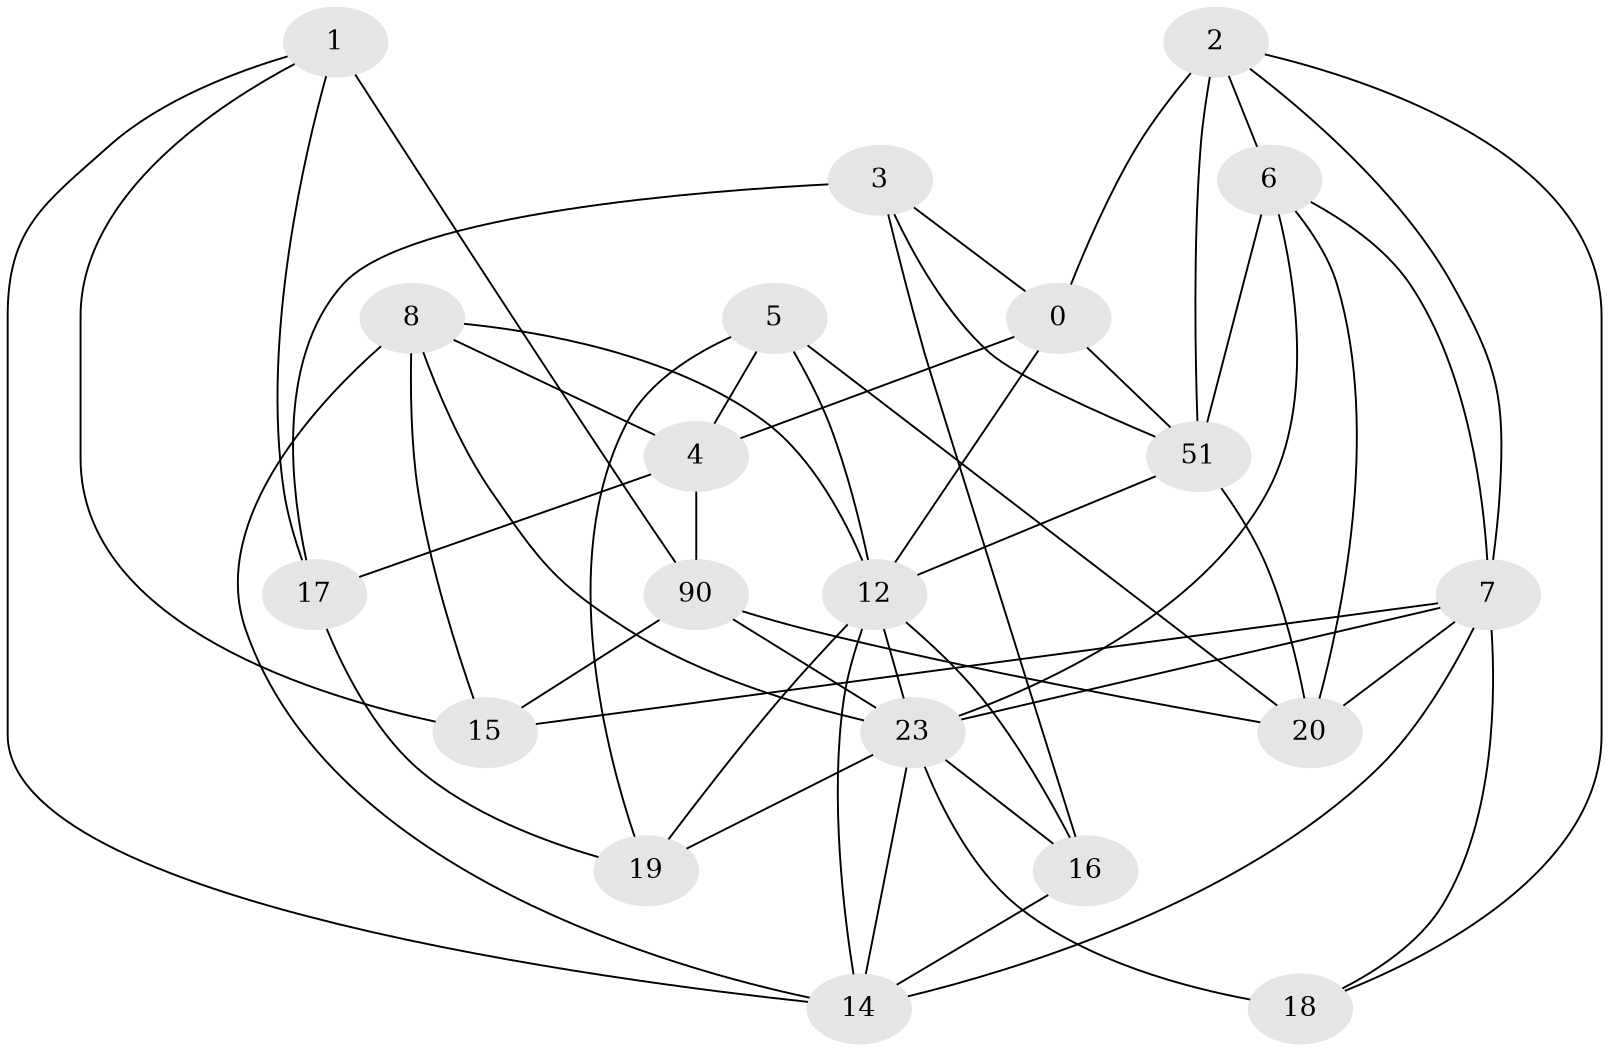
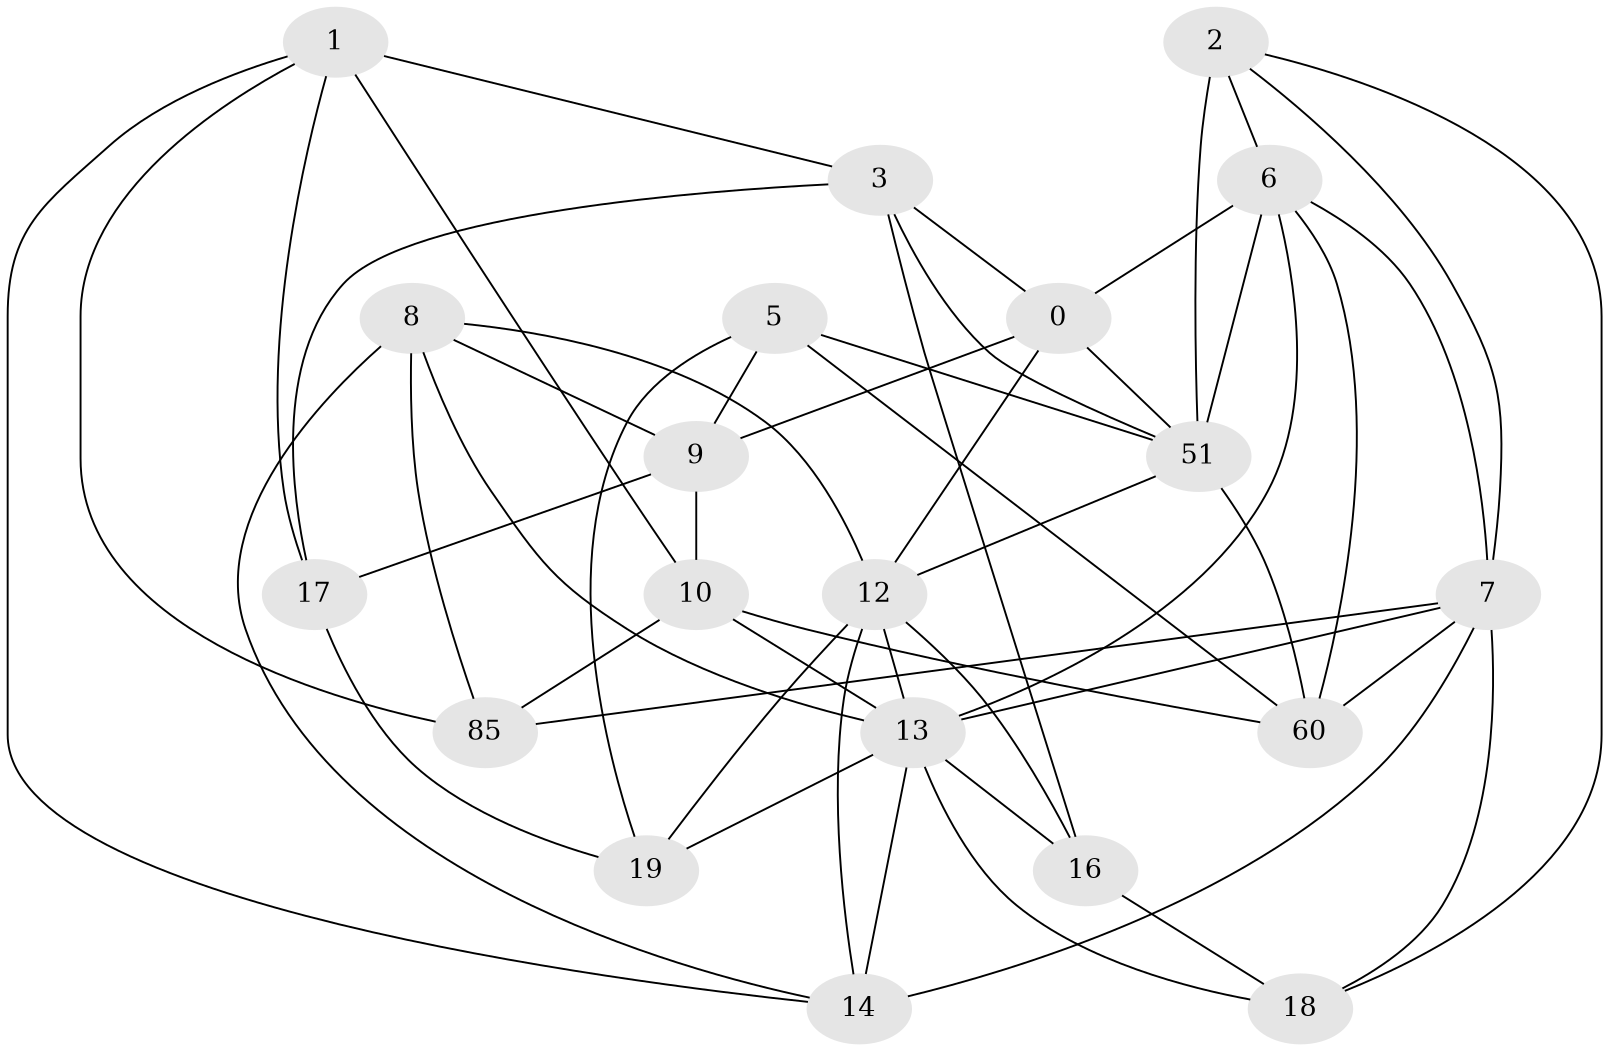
  graph {
    node [color=gray90 style=filled]
    edge [weight=1.0]
    1
    3
-   10 [label=90]
+   10
    14
-   15
+   15 [label=85]
    17
    n7 [label=0]
    n8 [label=51]
    16
-   20
-   13 [label=23]
+   20 [label=60]
+   13
    19
    2
    6
    7
    18
-   9 [label=4]
+   9
    12
    5
    8
+   1 -- 3 [weight=2.0]
    1 -- 10
    1 -- 14
    1 -- 15
    1 -- 17
    3 -- 17
    3 -- n7
    3 -- n8
    3 -- 16 [weight=2.0]
    10 -- 15 [weight=2.0]
    10 -- 20
    10 -- 13
    17 -- 19 [weight=2.0]
    n7 -- n8
    n7 -- 9
    n7 -- 12
    n8 -- 20
    n8 -- 12
-   16 -- 14
+   16 -- 18
    13 -- 14
    13 -- 16
    13 -- 19
    13 -- 18
-   2 -- n7 [weight=2.0]
+   6 -- n7 [weight=2.0]
    2 -- n8
    2 -- 6
    2 -- 7
    2 -- 18
    6 -- n8 [weight=2.0]
    6 -- 20
    6 -- 13
    6 -- 7
    7 -- 14
    7 -- 15
    7 -- 20
    7 -- 13
    7 -- 18
    9 -- 10 [weight=2.0]
    9 -- 17
    12 -- 14
    12 -- 16
    12 -- 13
    12 -- 19 [weight=2.0]
-   5 -- 12
+   5 -- n8
    5 -- 20
    5 -- 19
    5 -- 9
    8 -- 14
    8 -- 15
    8 -- 13
    8 -- 9
    8 -- 12
  }
